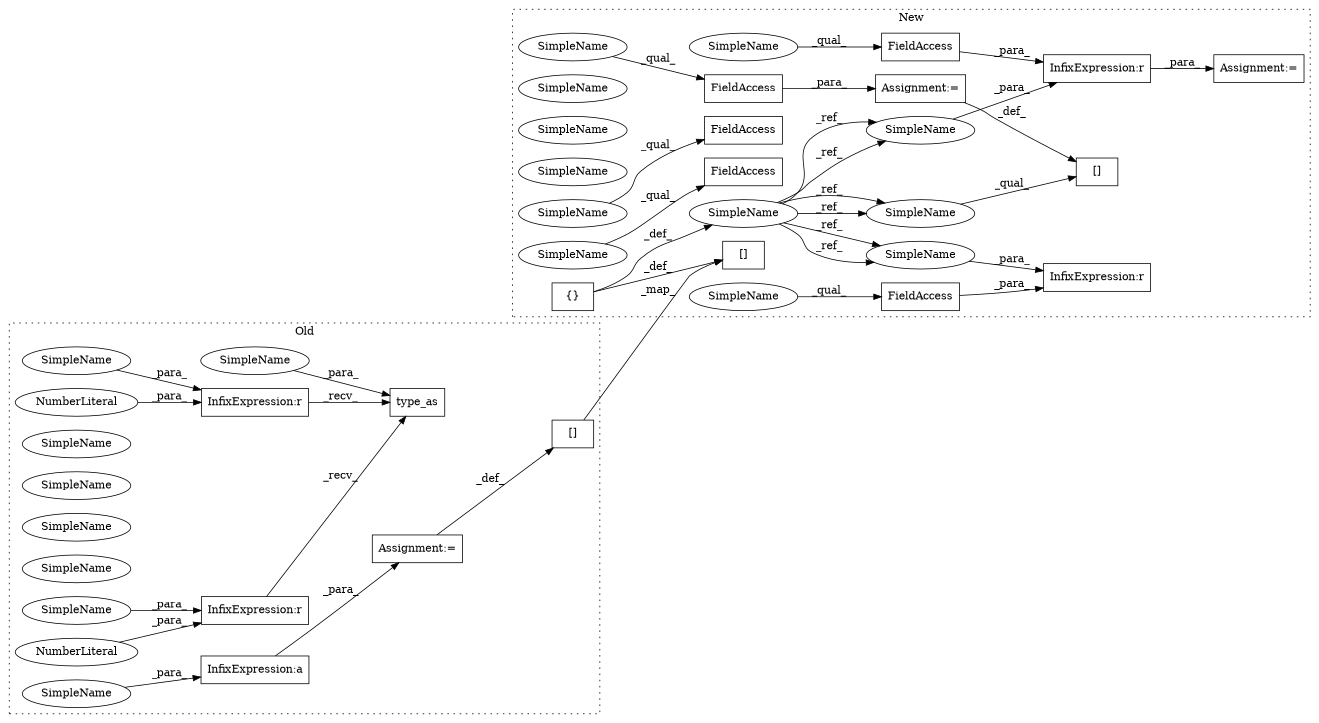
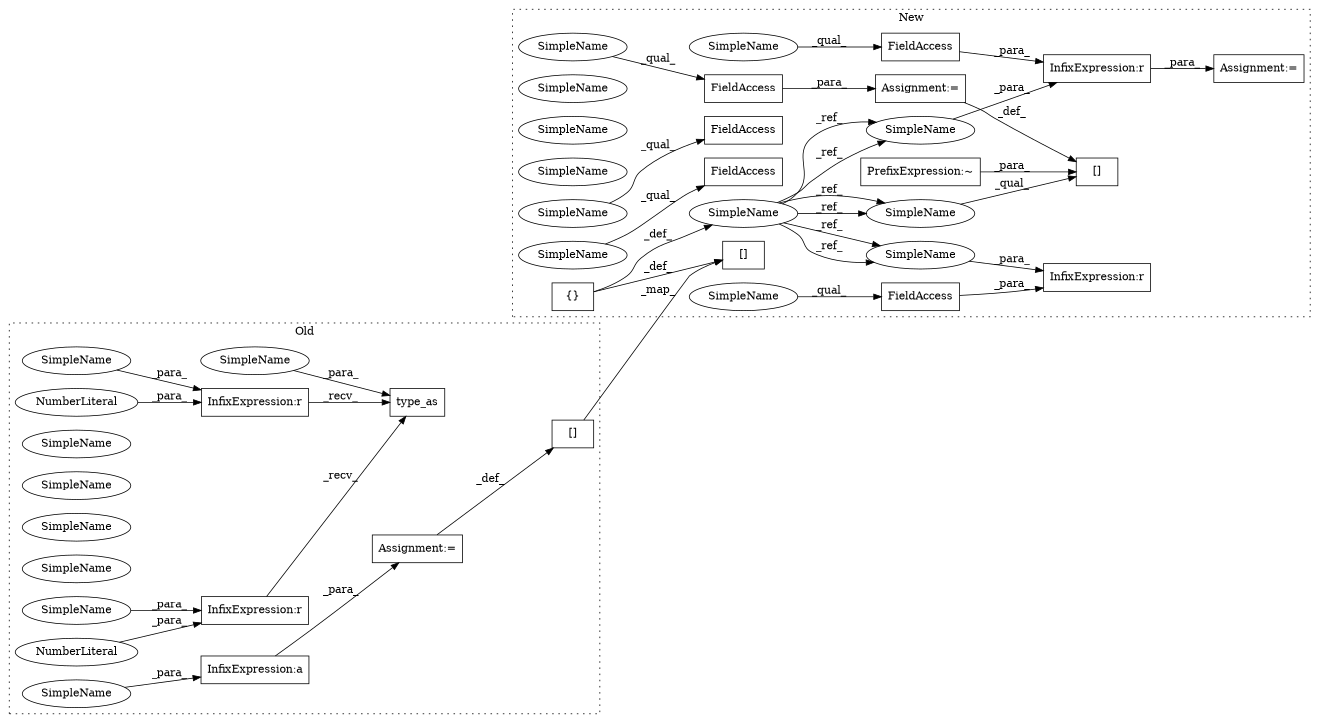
  digraph {
    rankdir=LR
    node [a=42 l=2 s=18179 shape=ellipse]
    n1 [a=32 l="8,1" label=type_as s="18223,18233" shape=box]
    n2 [a=2 l="11,2" label="[]" s="18243,18284" shape=box]
    n3 [a=27 l=3 label="InfixExpression:a" s=18209 shape=box]
    n4 [a=27 l=3 label="InfixExpression:r" s=18122 shape=box]
    n5 [a=34 l=1 label=NumberLiteral s=18125]
    n6 [a=27 l=3 label="InfixExpression:r" s=18181 shape=box]
    n7 [a=34 l=1 label=NumberLiteral s=18184]
    n8 [a=7 l=1 label="Assignment:=" s=18205 shape=box]
    n9 [label=SimpleName]
    n10 [label=SimpleName s=18120]
    n11 [label=SimpleName s=18207]
    n12 [label=SimpleName s=18231]
    n13 [label=SimpleName s=18231]
    n14 [label=SimpleName s=18207]
    n15 [label=SimpleName]
    n16 [label=SimpleName s=18120]
    n17 [a=4 l="1,1" label="{}" s="15923,15947" shape=box]
    n18 [a=7 l=1 label="Assignment:=" s=18490 shape=box]
    n19 [a=2 l="11,2" label="[]" s="18542,18583" shape=box]
    n20 [label=SimpleName s=15893]
    n21 [a=2 l="3,1" label="[]" s="18379,18393" shape=box]
    n22 [a=27 l=4 label="InfixExpression:r" s=18336 shape=box]
    n23 [a=27 l=4 label="InfixExpression:r" s=18508 shape=box]
    n24 [a=22 l=12 label=FieldAccess s=18512 shape=box]
    n25 [a=22 l=12 label=FieldAccess s=18340 shape=box]
    n26 [a=22 l=12 label=FieldAccess s=15949 shape=box]
    n27 [a=22 l=12 label=FieldAccess s=15649 shape=box]
    n28 [a=22 l=12 label=FieldAccess s=18395 shape=box]
    n29 [a=7 l=1 label="Assignment:=" s=18394 shape=box]
+   n30 [a=38 l=1 label="PrefixExpression:~" s=18382 shape=box]
    n31 [label=SimpleName s=18506]
    n32 [label=SimpleName s=18379]
    n33 [label=SimpleName s=18334]
    n34 [l=4 label=SimpleName s=18512]
    n35 [l=4 label=SimpleName s=18395]
    n36 [l=4 label=SimpleName s=15949]
    n37 [l=4 label=SimpleName s=15649]
    n38 [l=4 label=SimpleName s=18340]
    n39 [label=SimpleName s=18506]
    n40 [label=SimpleName s=18379]
    n41 [label=SimpleName s=18334]
    subgraph cluster_1 {
      label=Old
      style=dotted
      n1
      n2
      n3
      n4
      n5
      n6
      n7
      n8
      n9
      n10
      n11
      n12
      n13
      n14
      n15
      n16
    }
    subgraph cluster_2 {
      label=New
      style=dotted
      n17
      n18
      n19
      n20
      n21
      n22
      n23
      n24
      n25
      n26
      n27
      n28
      n29
+     n30
      n31
      n32
      n33
      n34
      n35
      n36
      n37
      n38
      n39
      n40
      n41
    }
    n2 -> n19 [label=_map_]
    n3 -> n8 [label=_para_]
    n4 -> n1 [label=_recv_]
    n5 -> n4 [label=_para_]
    n6 -> n1 [label=_recv_]
    n7 -> n6 [label=_para_]
    n8 -> n2 [label=_def_]
    n13 -> n1 [label=_para_]
    n14 -> n3 [label=_para_]
    n15 -> n6 [label=_para_]
    n16 -> n4 [label=_para_]
    n17 -> n19 [label=_def_]
    n17 -> n20 [label=_def_]
    n20 -> n39 [label=_ref_]
    n20 -> n39 [label=_ref_]
    n20 -> n40 [label=_ref_]
    n20 -> n40 [label=_ref_]
    n20 -> n41 [label=_ref_]
    n20 -> n41 [label=_ref_]
    n23 -> n18 [label=_para_]
    n24 -> n23 [label=_para_]
    n25 -> n22 [label=_para_]
    n28 -> n29 [label=_para_]
    n29 -> n21 [label=_def_]
+   n30 -> n21 [label=_para_]
    n34 -> n24 [label=_qual_]
    n35 -> n28 [label=_qual_]
    n36 -> n26 [label=_qual_]
    n37 -> n27 [label=_qual_]
    n38 -> n25 [label=_qual_]
    n39 -> n23 [label=_para_]
    n40 -> n21 [label=_qual_]
    n41 -> n22 [label=_para_]
  }
